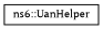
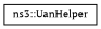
  digraph {
    rankdir=LR
    fontname="PT Serif"
-   n1 [color=black fillcolor=white fontname="PT Serif" fontsize=10 height=0.2 label="ns6::UanHelper" shape=record style=filled width=0.4]
+   n1 [color=black fillcolor=white fontname="PT Serif" fontsize=10 height=0.2 label="ns3::UanHelper" shape=record style=filled width=0.4]
  }
